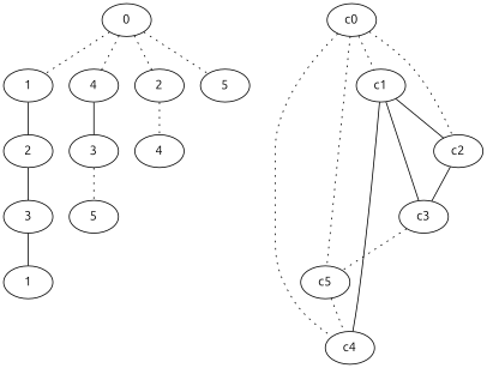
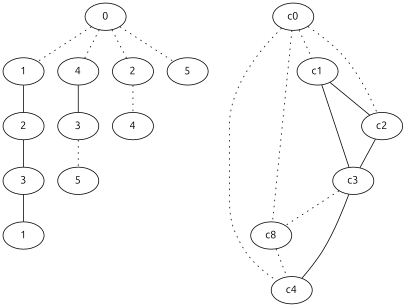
  graph {
    fontname=Ubuntu
    node [fontname=Ubuntu]
    edge [fontname=Ubuntu style=dotted]
    n1 [label=0]
    n2 [label=1]
    n3 [label=4]
    n4 [label=2]
    n5 [label=5]
    n6 [label=2]
    n7 [label=3]
    n8 [label=4]
    n9 [label=3]
    n10 [label=1]
    n11 [label=5]
    c0
    c1
    c2
    c4
-   c5
+   c5 [label=c8]
    c3
    n1 -- n2
    n1 -- n3
    n1 -- n4
    n1 -- n5
    n2 -- n6 [style=""]
    n3 -- n7 [style=""]
    n4 -- n8
    n6 -- n9 [style=""]
    n7 -- n11
    n9 -- n10 [style=""]
    c0 -- c1
    c0 -- c2
    c0 -- c4
    c0 -- c5
    c1 -- c2 [style=""]
    c1 -- c3 [style=""]
    c2 -- c3 [style=""]
    c5 -- c4
-   c1 -- c4 [style=""]
+   c3 -- c4 [style=""]
    c3 -- c5
  }
